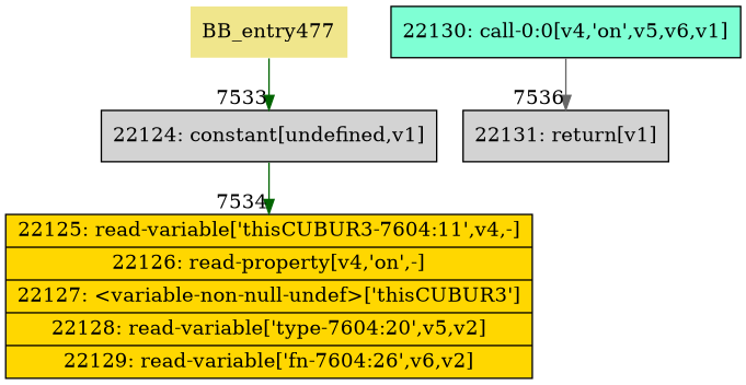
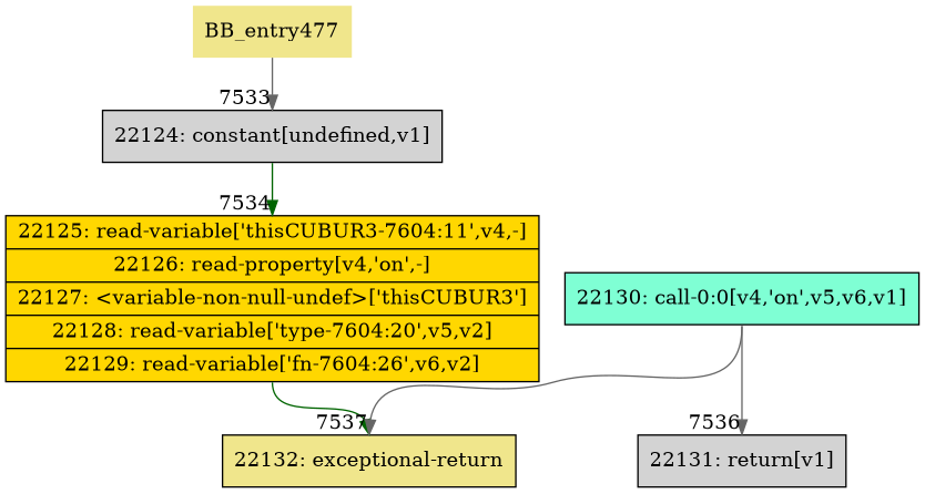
  digraph {
    rankdir=TD
    node [fillcolor=khaki shape=record style=filled]
    edge [color=gray40 headport=n tailport=s]
    BB_entry477 [shape=none]
    n2 [fillcolor=lightgrey label="{22124: constant[undefined,v1]}"]
    n3 [fillcolor=gold label="{22125: read-variable['thisCUBUR3-7604:11',v4,-]|22126: read-property[v4,'on',-]|22127: \<variable-non-null-undef\>['thisCUBUR3']|22128: read-variable['type-7604:20',v5,v2]|22129: read-variable['fn-7604:26',v6,v2]}"]
+   n4 [label="{22132: exceptional-return}"]
    n5 [fillcolor=aquamarine label="{22130: call-0:0[v4,'on',v5,v6,v1]}"]
    n6 [fillcolor=lightgrey label="{22131: return[v1]}"]
-   BB_entry477 -> n2 [color=darkgreen headlabel="    7533"]
+   BB_entry477 -> n2 [headlabel="    7533"]
    n2 -> n3 [color=darkgreen headlabel="      7534"]
+   n3 -> n4 [color=darkgreen headlabel="      7537"]
+   n5 -> n4
    n5 -> n6 [headlabel="      7536"]
  }
